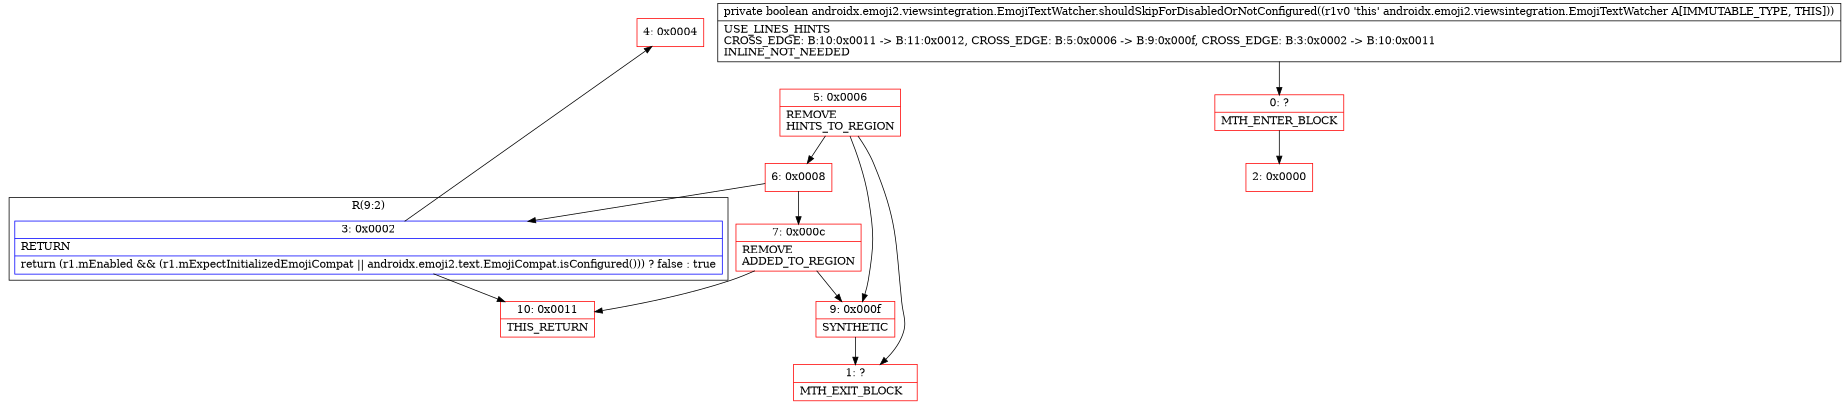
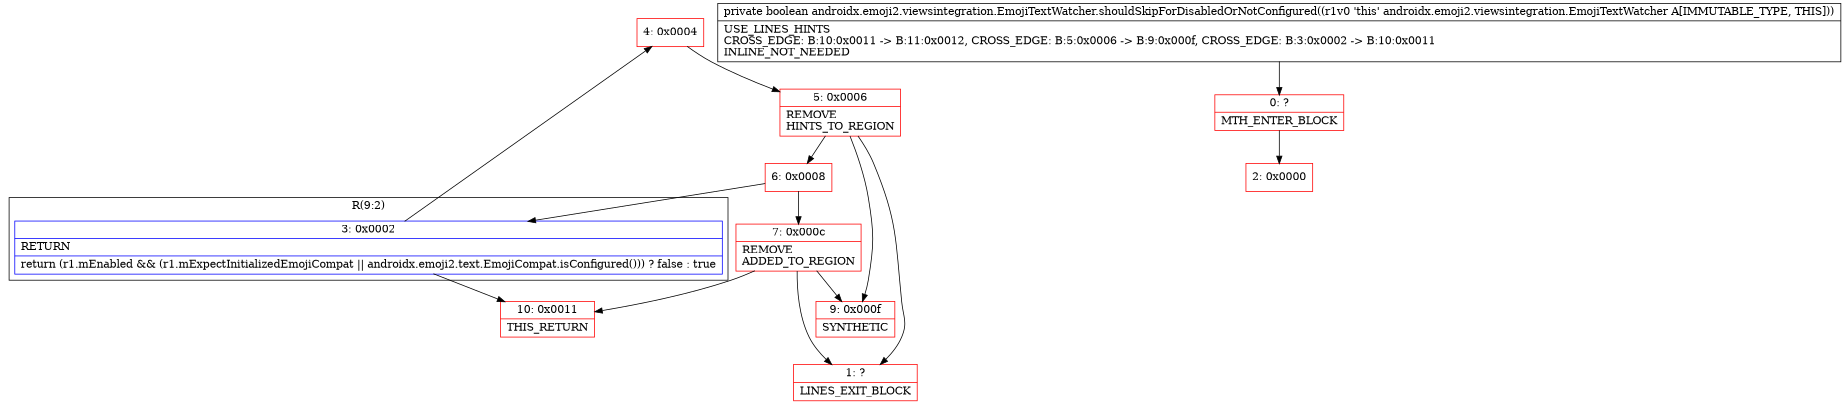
  digraph {
    node [color=red shape=record]
    n1 [color=blue label="{3\:\ 0x0002|RETURN\l|return (r1.mEnabled && (r1.mExpectInitializedEmojiCompat \|\| androidx.emoji2.text.EmojiCompat.isConfigured())) ? false : true\l}"]
    n2 [label="{4\:\ 0x0004}"]
    n3 [label="{10\:\ 0x0011|THIS_RETURN\l}"]
    n4 [label="{5\:\ 0x0006|REMOVE\lHINTS_TO_REGION\l}"]
    n5 [label="{0\:\ ?|MTH_ENTER_BLOCK\l}"]
    n6 [label="{2\:\ 0x0000}"]
    n7 [label="{6\:\ 0x0008}"]
    n8 [label="{9\:\ 0x000f|SYNTHETIC\l}"]
-   n9 [label="{1\:\ ?|MTH_EXIT_BLOCK\l}"]
+   n9 [label="{1\:\ ?|LINES_EXIT_BLOCK\l}"]
    n10 [label="{7\:\ 0x000c|REMOVE\lADDED_TO_REGION\l}"]
    n11 [label="{private boolean androidx.emoji2.viewsintegration.EmojiTextWatcher.shouldSkipForDisabledOrNotConfigured((r1v0 'this' androidx.emoji2.viewsintegration.EmojiTextWatcher A[IMMUTABLE_TYPE, THIS]))  | USE_LINES_HINTS\lCROSS_EDGE: B:10:0x0011 \-\> B:11:0x0012, CROSS_EDGE: B:5:0x0006 \-\> B:9:0x000f, CROSS_EDGE: B:3:0x0002 \-\> B:10:0x0011\lINLINE_NOT_NEEDED\l}" color=""]
    subgraph cluster_1 {
      label="R(9:2)"
      n1
    }
    n1 -> n2
    n1 -> n3
+   n2 -> n4
    n4 -> n7
    n4 -> n8
    n4 -> n9
    n5 -> n6
    n7 -> n1
    n7 -> n10
-   n8 -> n9
+   n10 -> n9
    n10 -> n3
    n10 -> n8
    n11 -> n5
  }
